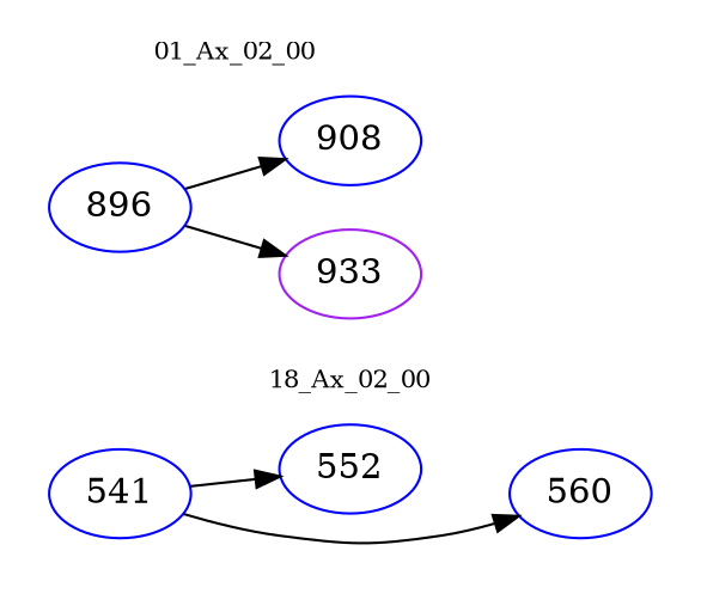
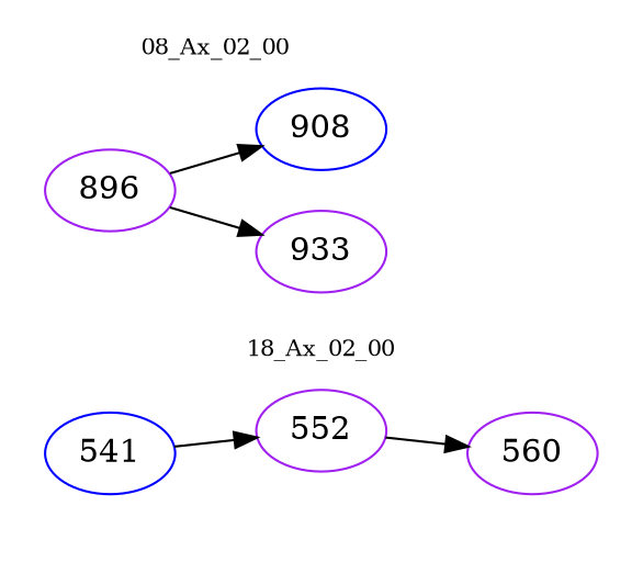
  digraph {
    rankdir=LR
    node [color=blue]
    edge [color=black]
    n1 [label=541]
-   n2 [label=560]
-   n3 [label=552]
-   n4 [label=896]
+   n2 [color=purple label=560]
+   n3 [color=purple label=552]
+   n4 [color=purple label=896]
    n5 [color=purple label=933]
    n6 [label=908]
    subgraph cluster_1 {
      color=white
      fontsize=10
      label="18_Ax_02_00"
      n1
      n2
      n3
    }
    subgraph cluster_2 {
      color=white
      fontsize=10
-     label="01_Ax_02_00"
+     label="08_Ax_02_00"
      n4
      n5
      n6
    }
-   n1 -> n2
+   n3 -> n2
    n1 -> n3
    n4 -> n5
    n4 -> n6
  }
